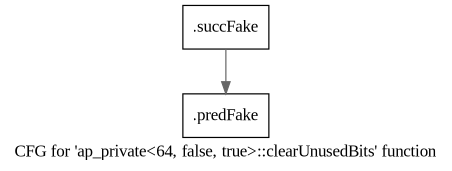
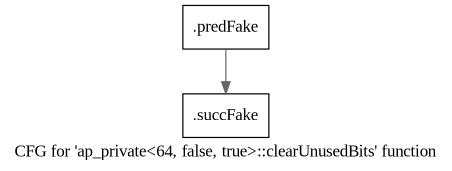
  digraph {
    label="CFG for 'ap_private\<64, false, true\>::clearUnusedBits' function"
    fontname="Liberation Serif"
    node [shape=record fontname="Liberation Serif"]
    n1 [label="{.predFake}"]
    n2 [filename="/mnt/xilinx/Vitis_HLS/2021.2/include/etc/ap_private.h" label="{.succFake}" linenumber=2218]
-   n2 -> n1 [execusionnum=9302 filename="/mnt/xilinx/Vitis_HLS/2021.2/include/etc/ap_private.h" color=gray40 fontname="Liberation Serif"]
+   n1 -> n2 [execusionnum=9302 filename="/mnt/xilinx/Vitis_HLS/2021.2/include/etc/ap_private.h" color=gray40 fontname="Liberation Serif"]
  }
